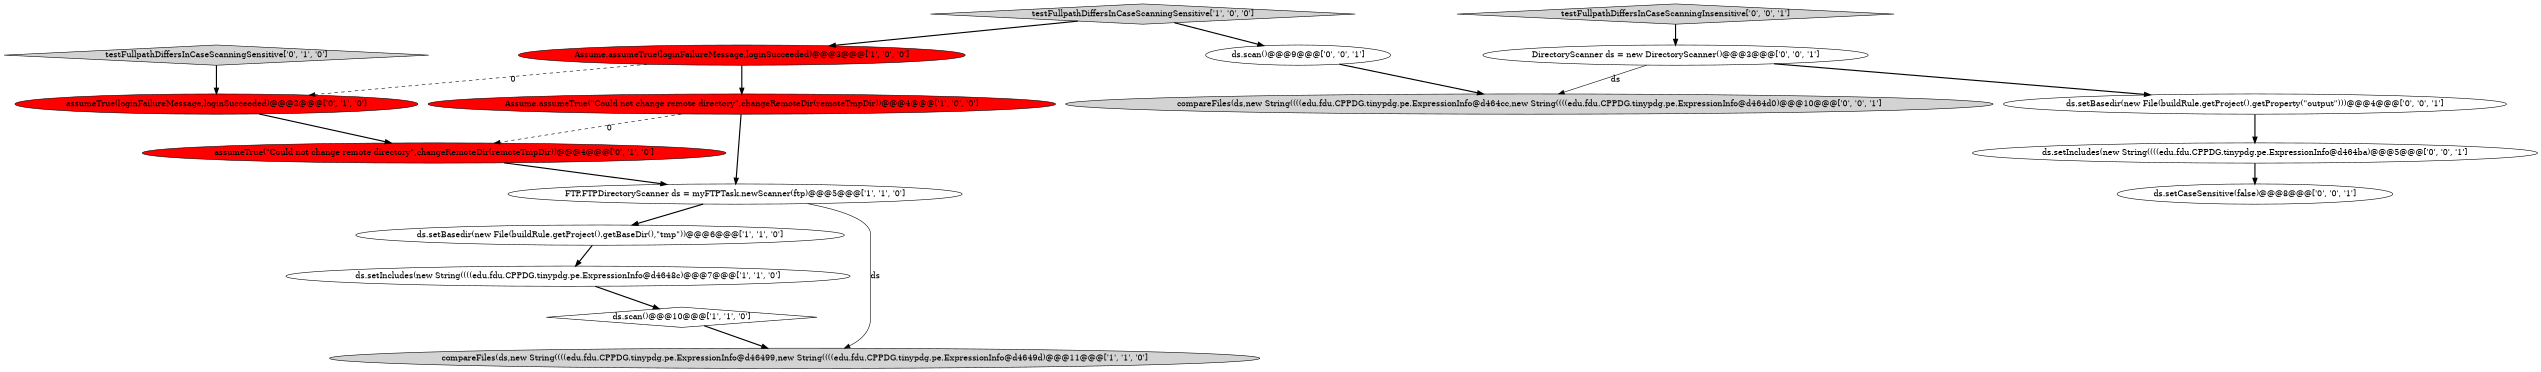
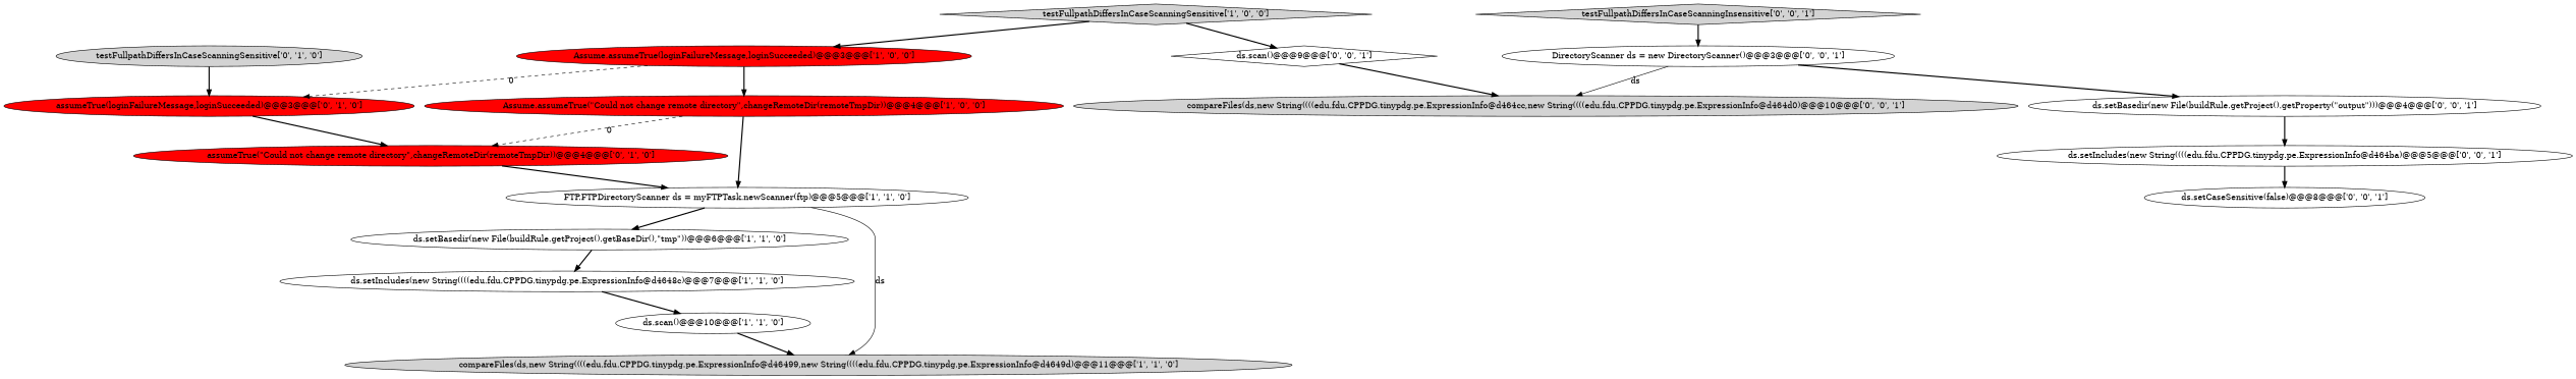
  digraph {
    node [fillcolor=white shape=ellipse style=filled]
    edge [style=bold]
-   n1 [fillcolor=lightgray label="testFullpathDiffersInCaseScanningSensitive['0', '1', '0']" shape=diamond]
+   n1 [fillcolor=lightgray label="testFullpathDiffersInCaseScanningSensitive['0', '1', '0']"]
    n2 [fillcolor=red label="assumeTrue(loginFailureMessage,loginSucceeded)@@@3@@@['0', '1', '0']"]
    n3 [fillcolor=red label="assumeTrue(\"Could not change remote directory\",changeRemoteDir(remoteTmpDir))@@@4@@@['0', '1', '0']"]
    n4 [label="FTP.FTPDirectoryScanner ds = myFTPTask.newScanner(ftp)@@@5@@@['1', '1', '0']"]
    n5 [label="ds.setBasedir(new File(buildRule.getProject().getBaseDir(),\"tmp\"))@@@6@@@['1', '1', '0']"]
    n6 [fillcolor=lightgray label="compareFiles(ds,new String((((edu.fdu.CPPDG.tinypdg.pe.ExpressionInfo@d46499,new String((((edu.fdu.CPPDG.tinypdg.pe.ExpressionInfo@d4649d)@@@11@@@['1', '1', '0']"]
    n7 [label="ds.setIncludes(new String((((edu.fdu.CPPDG.tinypdg.pe.ExpressionInfo@d4648c)@@@7@@@['1', '1', '0']"]
    n8 [label="ds.setIncludes(new String((((edu.fdu.CPPDG.tinypdg.pe.ExpressionInfo@d464ba)@@@5@@@['0', '0', '1']"]
    n9 [label="ds.setCaseSensitive(false)@@@8@@@['0', '0', '1']"]
    n10 [fillcolor=lightgray label="testFullpathDiffersInCaseScanningSensitive['1', '0', '0']" shape=diamond]
    n11 [fillcolor=red label="Assume.assumeTrue(loginFailureMessage,loginSucceeded)@@@3@@@['1', '0', '0']"]
-   n12 [label="ds.scan()@@@9@@@['0', '0', '1']"]
+   n12 [label="ds.scan()@@@9@@@['0', '0', '1']" shape=diamond]
    n13 [fillcolor=red label="Assume.assumeTrue(\"Could not change remote directory\",changeRemoteDir(remoteTmpDir))@@@4@@@['1', '0', '0']"]
    n14 [fillcolor=lightgray label="testFullpathDiffersInCaseScanningInsensitive['0', '0', '1']" shape=diamond]
    n15 [label="DirectoryScanner ds = new DirectoryScanner()@@@3@@@['0', '0', '1']"]
    n16 [fillcolor=lightgray label="compareFiles(ds,new String((((edu.fdu.CPPDG.tinypdg.pe.ExpressionInfo@d464cc,new String((((edu.fdu.CPPDG.tinypdg.pe.ExpressionInfo@d464d0)@@@10@@@['0', '0', '1']"]
    n17 [label="ds.setBasedir(new File(buildRule.getProject().getProperty(\"output\")))@@@4@@@['0', '0', '1']"]
-   n18 [label="ds.scan()@@@10@@@['1', '1', '0']" shape=diamond]
+   n18 [label="ds.scan()@@@10@@@['1', '1', '0']"]
    n1 -> n2
    n2 -> n3
    n3 -> n4
    n4 -> n5
    n4 -> n6 [label=ds style=solid]
    n5 -> n7
    n7 -> n18
    n8 -> n9
    n10 -> n11
    n10 -> n12
    n11 -> n2 [label=0 style=dashed]
    n11 -> n13
    n12 -> n16
    n13 -> n3 [label=0 style=dashed]
    n13 -> n4
    n14 -> n15
    n15 -> n16 [label=ds style=solid]
    n15 -> n17
    n17 -> n8
    n18 -> n6
  }
